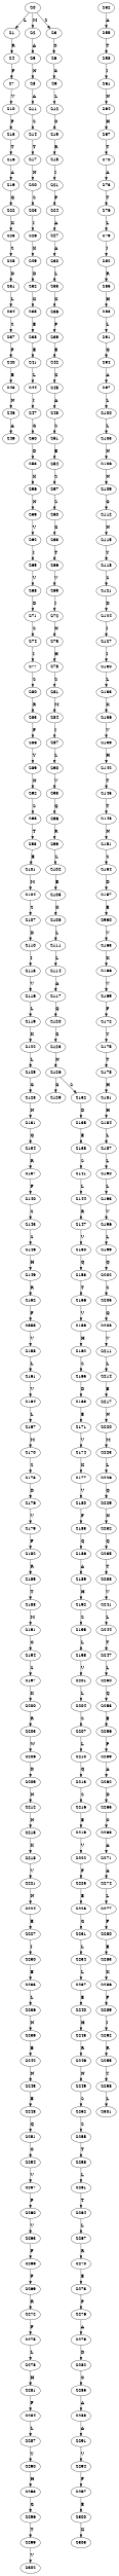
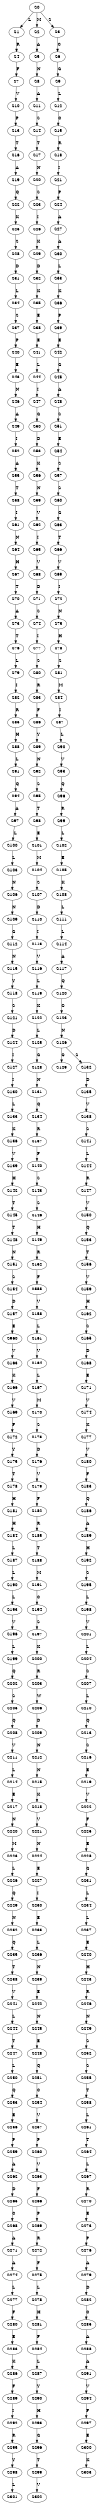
  strict digraph {
    S0
    S1
    S2
    S3
    S4
    S5
    S6
    S7
    S8
    S9
    S10
    S11
    S12
    S13
    S14
    S15
    S16
    S17
    S18
    S19
    S20
    S21
    S22
    S23
    S24
    S25
    S26
    S27
    S28
    S29
    S30
    S31
    S32
    S33
    S34
    S35
    S36
    S37
    S38
    S39
    S40
    S41
    S42
    S43
    S44
    S45
    S46
    S47
    S48
    S49
    S50
    S51
    S52
    S53
    S54
    S55
    S56
    S57
    S58
    S59
    S60
    S61
    S62
    S63
    S64
    S65
    S66
    S67
    S68
    S69
    S70
    S71
    S72
    S73
    S74
    S75
    S76
    S77
    S78
    S79
    S80
    S81
    S82
    S83
    S84
    S85
    S86
    S87
    S88
    S89
    S90
    S91
    S92
    S93
    S94
    S95
    S96
    S97
    S98
    S99
    S100
    S101
    S102
    S103
    S104
    S105
    S106
    S107
    S108
    S109
    S110
    S111
    S112
    S113
    S114
    S115
    S116
    S117
    S118
    S119
    S120
    S121
    S122
    S123
    S124
    S125
    S126
    S127
    S128
    S129
    S132
    S130
    S131
    S133
    S134
    S135
    S136
    S137
    S138
    S139
    S140
    S141
    S142
    S143
    S144
    S145
    S146
    S147
    S148
    S149
    S150
    S151
    S152
    S153
    S154
    n156 [label=S555]
    S156
    S157
    S158
    S159
    n161 [label=S960]
    S161
    S162
    S163
    S164
    S165
    S166
    S167
    S168
    S169
    S170
    S171
    S172
    S173
    S174
    S175
    S176
    S177
    S178
    S179
    S180
    S181
    S182
    S183
    S184
    S185
    S186
    S187
    S188
    S189
    S190
    S191
    S192
    S193
    S194
    S195
    S196
    S197
    S198
    S199
    S200
    S201
    S202
    S203
    S204
    S205
    S206
    S207
    S208
    S209
    S210
    S211
    S212
    S213
    S214
    S215
    S216
    S217
    S218
    S219
    S220
    S221
    S222
    S223
    S224
    S225
    S226
    S227
    S228
    S229
    S230
    S231
    S232
    S233
    S234
    S235
    S236
    S237
    S238
    S239
    S240
    S241
    S242
    S243
    S244
    S245
    S246
    S247
    S248
    S249
    S250
    S251
    S252
    S253
    S254
    S255
    S256
    S257
    S258
    S259
    S260
    S261
    S262
    S263
    S264
    S265
    S266
    S267
    S268
    S269
    S270
    S271
    S272
    S273
    S274
    S275
    S276
    S277
    S278
    S279
    S280
    S281
    S282
    S283
    S284
    S285
    S286
    S287
    S288
    S289
    S290
    S291
    S292
    S293
    S294
    S295
    S296
    S297
    S298
    S299
    S300
    S301
    S302
    S303
    S0 -> S1 [label=L]
    S0 -> S2 [label=M]
    S0 -> S3 [label=S]
    S1 -> S4 [label=R]
    S2 -> S5 [label=A]
    S3 -> S6 [label=C]
    S4 -> S7 [label=F]
    S5 -> S8 [label=N]
    S6 -> S9 [label=G]
    S7 -> S10 [label=V]
    S8 -> S11 [label=A]
    S9 -> S12 [label=L]
    S10 -> S13 [label=P]
    S11 -> S14 [label=S]
    S12 -> S15 [label=C]
    S13 -> S16 [label=T]
    S14 -> S17 [label=T]
    S15 -> S18 [label=R]
    S16 -> S19 [label=A]
    S17 -> S20 [label=N]
    S18 -> S21 [label=I]
    S19 -> S22 [label=Q]
    S20 -> S23 [label=S]
    S21 -> S24 [label=P]
    S22 -> S25 [label=K]
    S23 -> S26 [label=I]
    S24 -> S27 [label=A]
    S25 -> S28 [label=S]
    S26 -> S29 [label=K]
    S27 -> S30 [label=A]
    S28 -> S31 [label=D]
    S29 -> S32 [label=D]
    S30 -> S33 [label=L]
    S31 -> S34 [label=L]
    S32 -> S35 [label=K]
    S33 -> S36 [label=K]
    S34 -> S37 [label=S]
    S35 -> S38 [label=E]
    S36 -> S39 [label=P]
    S37 -> S40 [label=P]
    S38 -> S41 [label=E]
    S39 -> S42 [label=E]
    S40 -> S43 [label=E]
    S41 -> S44 [label=L]
    S42 -> S45 [label=G]
    S43 -> S46 [label=N]
    S44 -> S47 [label=I]
    S45 -> S48 [label=A]
    S46 -> S49 [label=A]
    S47 -> S50 [label=G]
    S48 -> S51 [label=S]
+   S49 -> S52 [label=I]
    S50 -> S53 [label=D]
    S51 -> S54 [label=E]
    S52 -> S55 [label=A]
    S53 -> S56 [label=K]
    S54 -> S57 [label=S]
    S55 -> S58 [label=T]
    S56 -> S59 [label=N]
    S57 -> S60 [label=S]
    S58 -> S61 [label=I]
    S59 -> S62 [label=V]
    S60 -> S63 [label=G]
    S61 -> S64 [label=N]
    S62 -> S65 [label=I]
    S63 -> S66 [label=T]
    S64 -> S67 [label=H]
    S65 -> S68 [label=V]
    S66 -> S69 [label=V]
    S67 -> S70 [label=T]
    S68 -> S71 [label=D]
    S69 -> S72 [label=I]
    S70 -> S73 [label=A]
    S71 -> S74 [label=S]
    S72 -> S75 [label=N]
    S73 -> S76 [label=T]
    S74 -> S77 [label=I]
    S75 -> S78 [label=H]
    S76 -> S79 [label=L]
    S77 -> S80 [label=S]
    S78 -> S81 [label=S]
    S79 -> S82 [label=I]
    S80 -> S83 [label=R]
    S81 -> S84 [label=M]
    S82 -> S85 [label=R]
    S83 -> S86 [label=F]
    S84 -> S87 [label=I]
    S85 -> S88 [label=H]
    S86 -> S89 [label=Y]
    S87 -> S90 [label=L]
    S88 -> S91 [label=L]
    S89 -> S92 [label=N]
    S90 -> S93 [label=V]
    S91 -> S94 [label=Q]
    S92 -> S95 [label=S]
    S93 -> S96 [label=Q]
    S94 -> S97 [label=A]
    S95 -> S98 [label=T]
    S96 -> S99 [label=R]
    S97 -> S100 [label=L]
    S98 -> S101 [label=E]
    S99 -> S102 [label=L]
    S100 -> S103 [label=L]
    S101 -> S104 [label=M]
    S102 -> S105 [label=E]
    S103 -> S106 [label=N]
    S104 -> S107 [label=S]
    S105 -> S108 [label=K]
    S106 -> S109 [label=N]
    S107 -> S110 [label=D]
    S108 -> S111 [label=L]
    S109 -> S112 [label=G]
    S110 -> S113 [label=I]
    S111 -> S114 [label=L]
    S112 -> S115 [label=N]
    S113 -> S116 [label=V]
    S114 -> S117 [label=A]
    S115 -> S118 [label=Y]
    S116 -> S119 [label=L]
    S117 -> S120 [label=Q]
    S118 -> S121 [label=S]
    S119 -> S122 [label=K]
    S120 -> S123 [label=G]
    S121 -> S124 [label=D]
    S122 -> S125 [label=L]
    S123 -> S126 [label=N]
    S124 -> S127 [label=I]
    S125 -> S128 [label=G]
    S126 -> S129 [label=G]
    S126 -> S132 [label=S]
    S127 -> S130 [label=I]
    S128 -> S131 [label=N]
    S132 -> S135 [label=D]
    S130 -> S133 [label=L]
    S131 -> S134 [label=Q]
    S133 -> S136 [label=K]
    S134 -> S137 [label=R]
-   S135 -> S138 [label=E]
+   S135 -> S138 [label=V]
    S136 -> S139 [label=V]
    S137 -> S140 [label=F]
    S138 -> S141 [label=S]
    S139 -> S142 [label=H]
    S140 -> S143 [label=S]
    S141 -> S144 [label=L]
    S142 -> S145 [label=T]
    S143 -> S146 [label=S]
    S144 -> S147 [label=R]
    S145 -> S148 [label=T]
    S146 -> S149 [label=H]
    S147 -> S150 [label=V]
    S148 -> S151 [label=N]
    S149 -> S152 [label=R]
    S150 -> S153 [label=Q]
    S151 -> S154 [label=S]
    S152 -> n156 [label=F]
    S153 -> S156 [label=T]
    S154 -> S157 [label=D]
    n156 -> S158 [label=V]
    S156 -> S159 [label=V]
    S157 -> n161 [label=E]
    S158 -> S161 [label=L]
    S159 -> S162 [label=H]
    n161 -> S163 [label=V]
    S161 -> S164 [label=V]
    S162 -> S165 [label=S]
    S163 -> S166 [label=K]
    S164 -> S167 [label=L]
    S165 -> S168 [label=D]
    S166 -> S169 [label=V]
    S167 -> S170 [label=M]
    S168 -> S171 [label=E]
    S169 -> S172 [label=F]
    S170 -> S173 [label=S]
    S171 -> S174 [label=V]
    S172 -> S175 [label=Y]
    S173 -> S176 [label=D]
    S174 -> S177 [label=K]
    S175 -> S178 [label=T]
    S176 -> S179 [label=V]
    S177 -> S180 [label=V]
    S178 -> S181 [label=H]
    S179 -> S182 [label=F]
    S180 -> S183 [label=F]
    S181 -> S184 [label=H]
    S182 -> S185 [label=R]
    S183 -> S186 [label=Q]
    S184 -> S187 [label=L]
    S185 -> S188 [label=T]
    S186 -> S189 [label=A]
    S187 -> S190 [label=L]
    S188 -> S191 [label=M]
    S189 -> S192 [label=H]
    S190 -> S193 [label=L]
    S191 -> S194 [label=C]
    S192 -> S195 [label=S]
    S193 -> S196 [label=V]
    S194 -> S197 [label=S]
    S195 -> S198 [label=L]
    S196 -> S199 [label=L]
    S197 -> S200 [label=K]
    S198 -> S201 [label=V]
    S199 -> S202 [label=Q]
    S200 -> S203 [label=R]
    S201 -> S204 [label=L]
    S202 -> S205 [label=S]
    S203 -> S206 [label=W]
    S204 -> S207 [label=S]
    S205 -> S208 [label=Q]
    S206 -> S209 [label=D]
    S207 -> S210 [label=L]
    S208 -> S211 [label=V]
    S209 -> S212 [label=N]
    S210 -> S213 [label=Q]
    S211 -> S214 [label=L]
    S212 -> S215 [label=N]
    S213 -> S216 [label=S]
    S214 -> S217 [label=E]
    S215 -> S218 [label=K]
    S216 -> S219 [label=E]
    S217 -> S220 [label=N]
    S218 -> S221 [label=V]
    S219 -> S222 [label=V]
    S220 -> S223 [label=M]
    S221 -> S224 [label=N]
    S222 -> S225 [label=F]
    S223 -> S226 [label=L]
    S224 -> S227 [label=E]
    S225 -> S228 [label=E]
    S226 -> S229 [label=Q]
    S227 -> S230 [label=I]
    S228 -> S231 [label=G]
    S229 -> S232 [label=N]
    S230 -> S233 [label=E]
    S231 -> S234 [label=L]
    S232 -> S235 [label=Q]
    S233 -> S236 [label=L]
    S234 -> S237 [label=L]
    S235 -> S238 [label=T]
    S236 -> S239 [label=N]
    S237 -> S240 [label=E]
    S238 -> S241 [label=V]
    S239 -> S242 [label=E]
    S240 -> S243 [label=H]
    S241 -> S244 [label=L]
    S242 -> S245 [label=N]
    S243 -> S246 [label=R]
    S244 -> S247 [label=T]
    S245 -> S248 [label=E]
    S246 -> S249 [label=N]
    S247 -> S250 [label=L]
    S248 -> S251 [label=Q]
    S249 -> S252 [label=S]
    S250 -> S253 [label=Q]
    S251 -> S254 [label=C]
    S252 -> S255 [label=S]
    S253 -> S256 [label=E]
    S254 -> S257 [label=V]
    S255 -> S258 [label=T]
    S256 -> S259 [label=P]
    S257 -> S260 [label=P]
    S258 -> S261 [label=L]
    S259 -> S262 [label=A]
    S260 -> S263 [label=V]
    S261 -> S264 [label=T]
    S262 -> S265 [label=D]
    S263 -> S266 [label=F]
    S264 -> S267 [label=L]
    S265 -> S268 [label=C]
    S266 -> S269 [label=P]
    S267 -> S270 [label=R]
    S268 -> S271 [label=A]
    S269 -> S272 [label=R]
    S270 -> S273 [label=E]
    S271 -> S274 [label=A]
    S272 -> S275 [label=F]
    S273 -> S276 [label=P]
    S274 -> S277 [label=L]
    S275 -> S278 [label=L]
    S276 -> S279 [label=A]
    S277 -> S280 [label=F]
    S278 -> S281 [label=H]
    S279 -> S282 [label=D]
    S280 -> S283 [label=E]
    S281 -> S284 [label=F]
    S282 -> S285 [label=C]
    S283 -> S286 [label=K]
    S284 -> S287 [label=L]
    S285 -> S288 [label=A]
    S286 -> S289 [label=F]
    S287 -> S290 [label=Y]
    S288 -> S291 [label=A]
    S289 -> S292 [label=I]
    S290 -> S293 [label=H]
    S291 -> S294 [label=V]
    S292 -> S295 [label=R]
    S293 -> S296 [label=G]
    S294 -> S297 [label=F]
    S295 -> S298 [label=Y]
    S296 -> S299 [label=T]
    S297 -> S300 [label=E]
    S298 -> S301 [label=L]
    S299 -> S302 [label=V]
    S300 -> S303 [label=K]
  }
